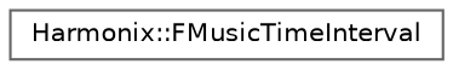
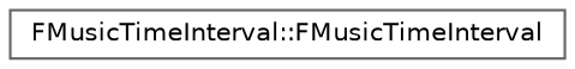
  digraph {
    rankdir=LR
-   n1 [color=grey40 fillcolor=white fontname=Helvetica fontsize=10 height=0.2 label="Harmonix::FMusicTimeInterval" shape=box style=filled width=0.4]
+   n1 [color=grey40 fillcolor=white fontname=Helvetica fontsize=10 height=0.2 label="FMusicTimeInterval::FMusicTimeInterval" shape=box style=filled width=0.4]
  }
